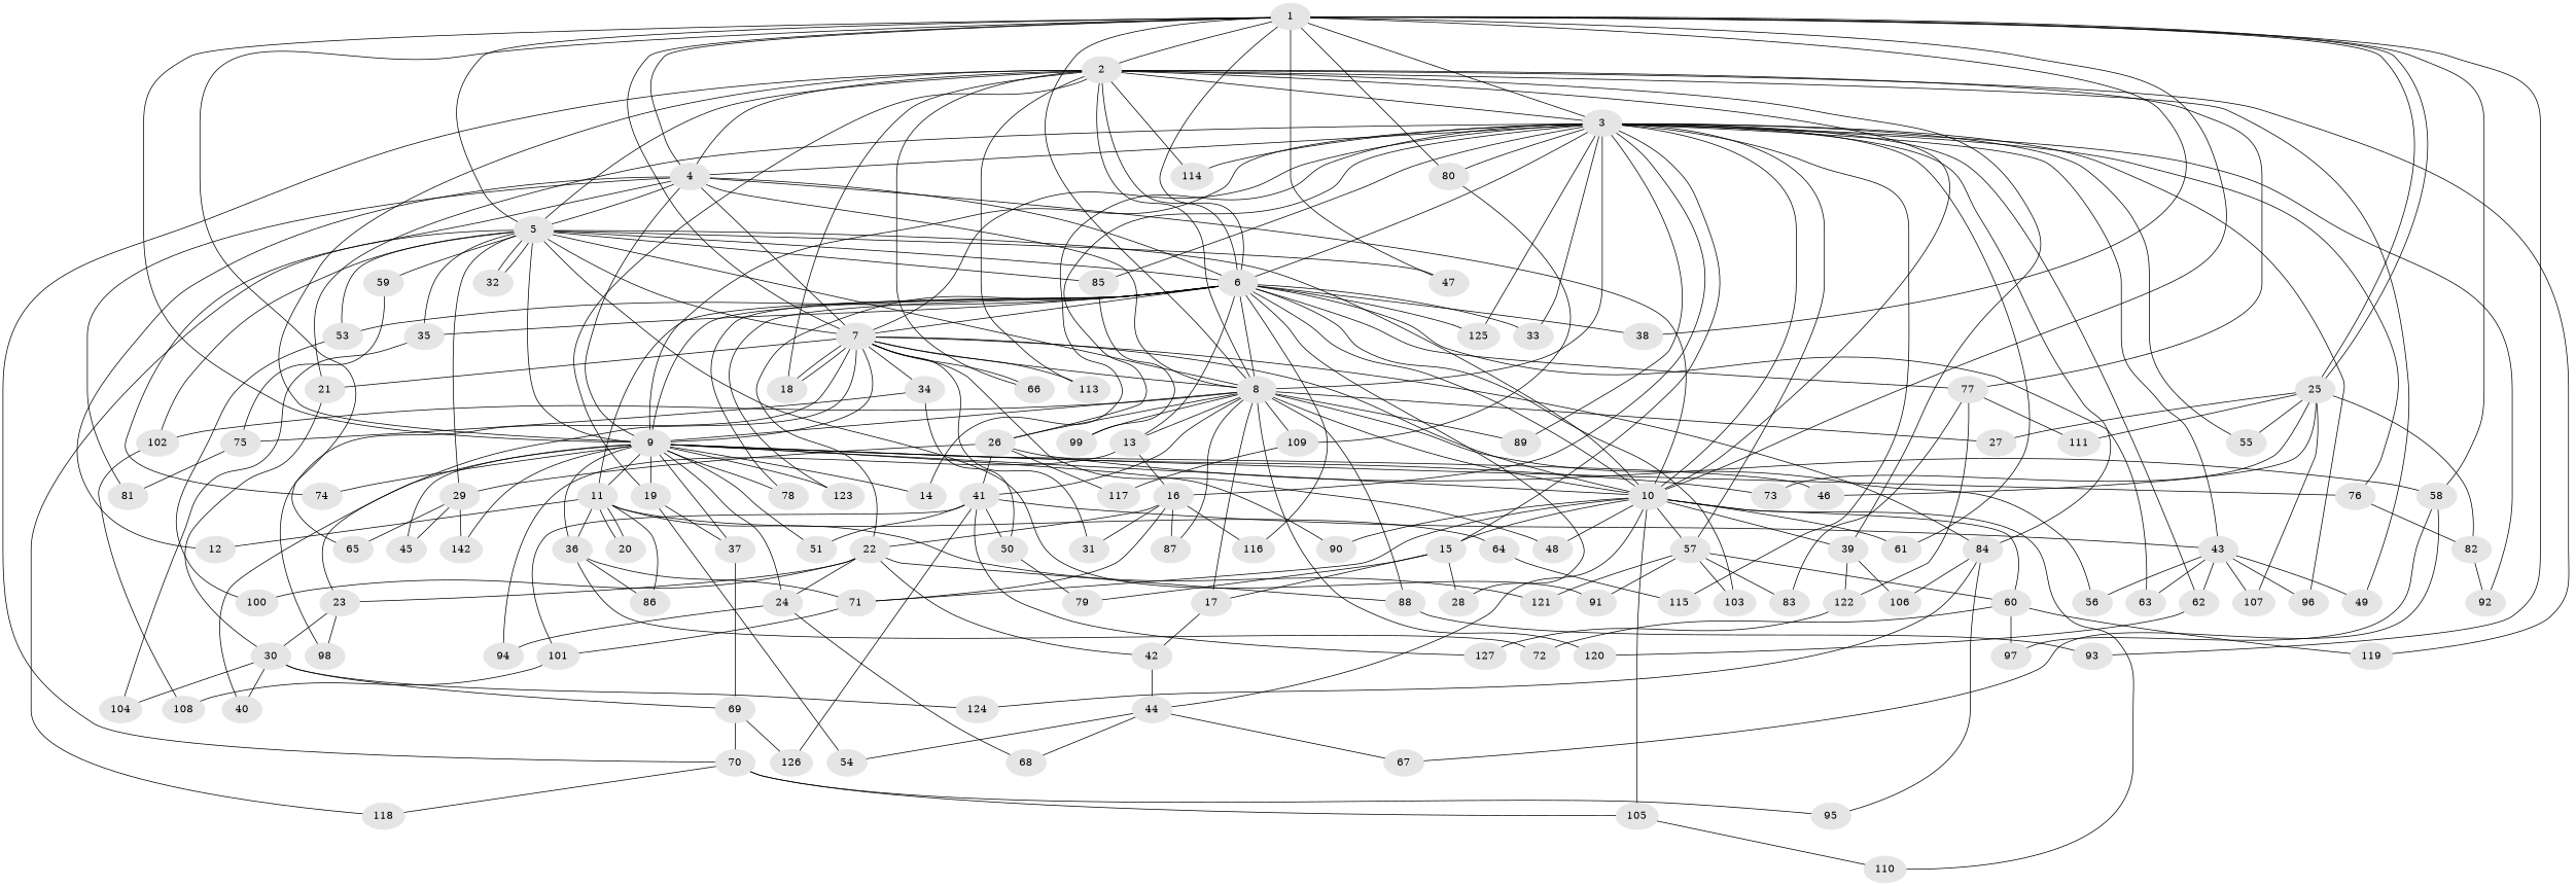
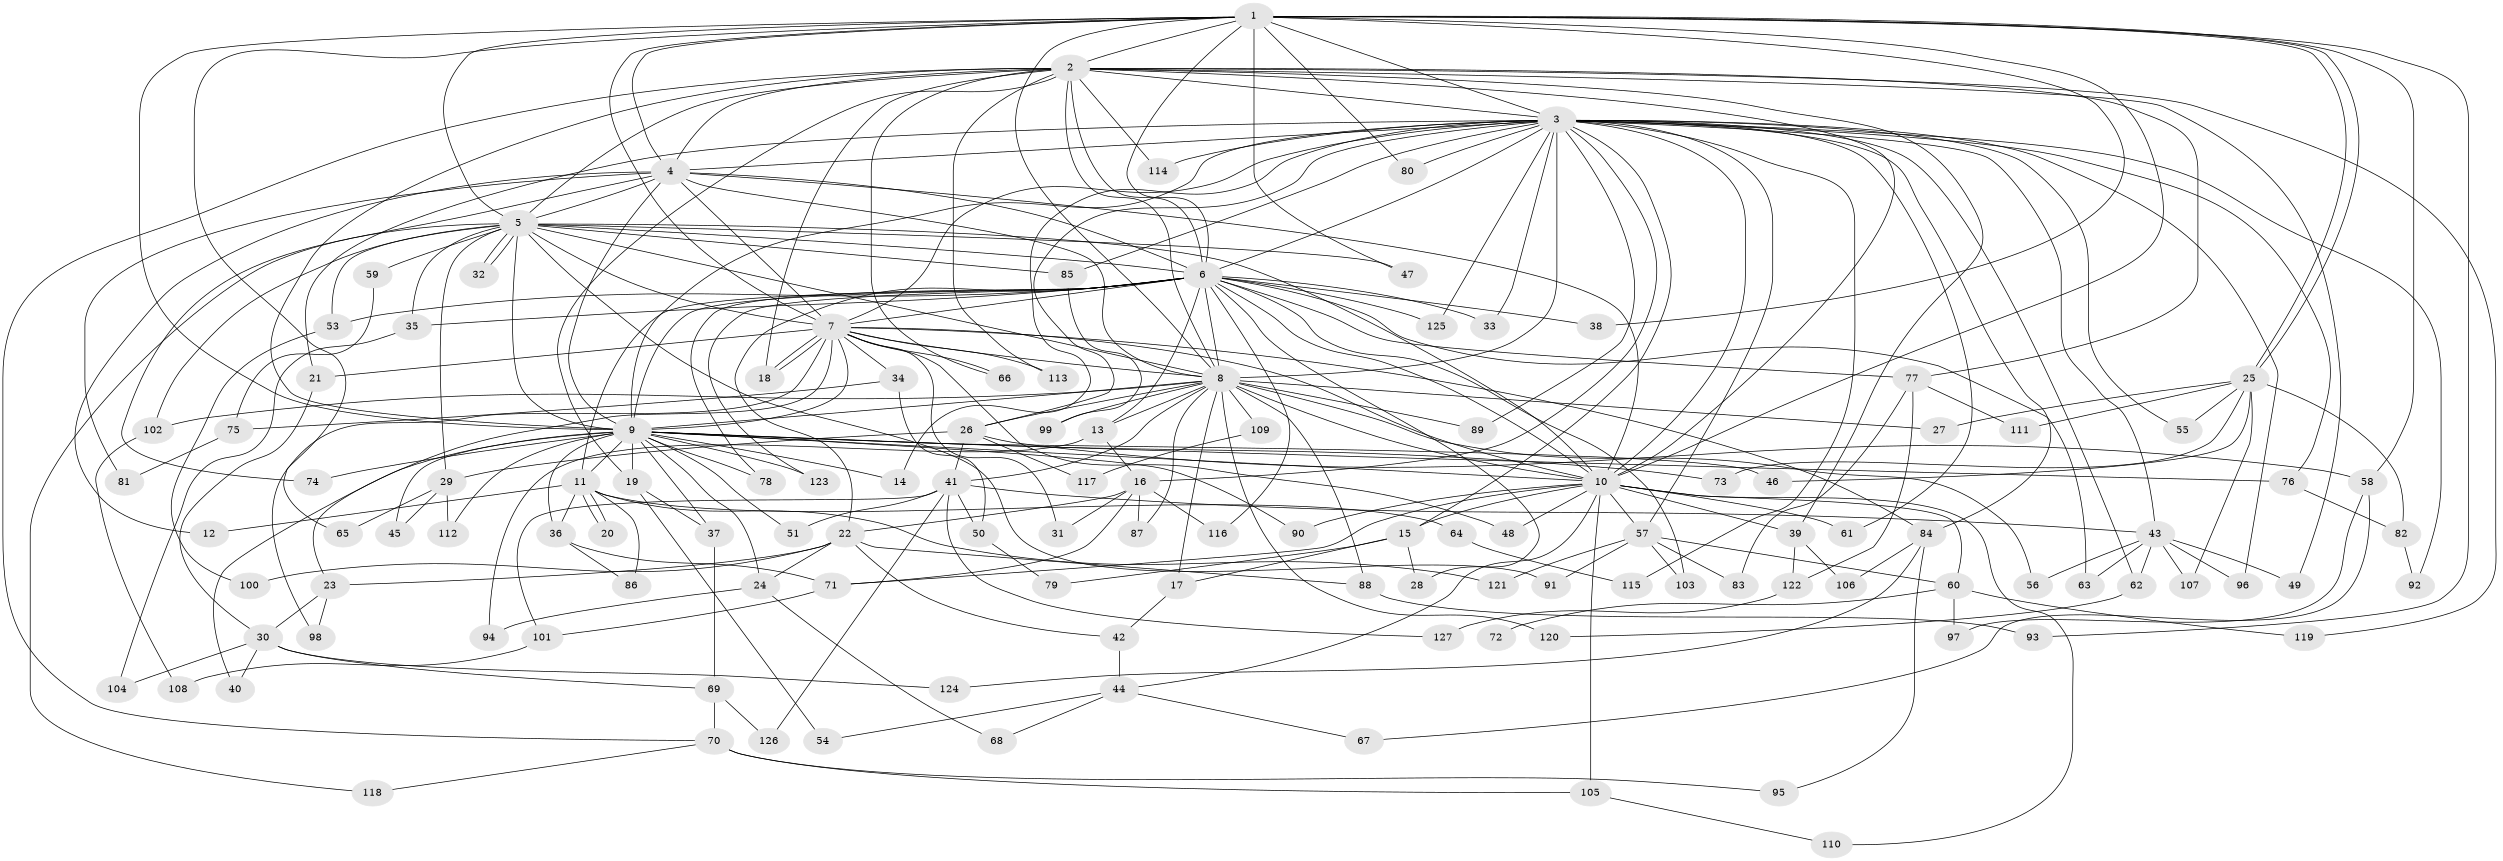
  graph {
    node [color=gray90 style=filled]
    1
    2
    3
    4
    5
    6
    7
    8
    9
    10
    25
    38
    47
    58
    65
    80
    93
    19
    39
    49
    66
    70
    77
    113
    114
    119
    18
    14
    15
    16
    21
    26
    33
    43
    55
    57
    61
    62
    76
    84
    85
    89
    92
    96
    115
    125
    12
    74
    81
    29
    32
    35
    53
    59
    91
    102
    118
    11
    13
    22
    28
    63
    78
    103
    116
    123
    23
    31
    34
    48
    98
    17
    27
    41
    56
    87
    88
    99
    109
    120
    24
    36
    37
    40
    45
    46
    51
    73
    90
-   112 [label=142]
+   112
    44
    60
    105
    110
    71
    82
    107
    111
    67
    97
    54
    106
    122
    95
    83
    79
    30
    117
    121
    124
    104
    100
    75
    108
    20
    64
    86
    94
    42
    50
    101
    126
    127
    68
    72
    69
    1 -- 2
    1 -- 3
    1 -- 4
    1 -- 5
    1 -- 6
    1 -- 7
    1 -- 8
    1 -- 9
    1 -- 10
    1 -- 25
    1 -- 25
    1 -- 38
    1 -- 47
    1 -- 58
    1 -- 65
    1 -- 80
    1 -- 93
    2 -- 3
    2 -- 4
    2 -- 5
    2 -- 6
    2 -- 8
    2 -- 9
    2 -- 10
    2 -- 19
    2 -- 39
    2 -- 49
    2 -- 66
    2 -- 70
    2 -- 77
    2 -- 113
    2 -- 114
    2 -- 119
    2 -- 18
    3 -- 4
    3 -- 6
    3 -- 7
    3 -- 8
    3 -- 9
    3 -- 10
    3 -- 80
    3 -- 114
    3 -- 14
    3 -- 15
    3 -- 16
    3 -- 21
    3 -- 26
    3 -- 33
    3 -- 43
    3 -- 55
    3 -- 57
    3 -- 61
    3 -- 62
    3 -- 76
    3 -- 84
    3 -- 85
    3 -- 89
    3 -- 92
    3 -- 96
    3 -- 115
    3 -- 125
    4 -- 5
    4 -- 6
    4 -- 7
    4 -- 8
    4 -- 9
    4 -- 10
    4 -- 12
    4 -- 74
    4 -- 81
    5 -- 6
    5 -- 7
    5 -- 8
    5 -- 9
    5 -- 10
    5 -- 47
    5 -- 85
    5 -- 29
    5 -- 32
    5 -- 32
    5 -- 35
    5 -- 53
    5 -- 59
    5 -- 91
    5 -- 102
    5 -- 118
    6 -- 7
    6 -- 8
    6 -- 9
    6 -- 10
    6 -- 38
    6 -- 77
    6 -- 33
    6 -- 125
    6 -- 35
    6 -- 53
    6 -- 11
    6 -- 13
    6 -- 22
    6 -- 28
    6 -- 63
    6 -- 78
    6 -- 103
    6 -- 116
    6 -- 123
    7 -- 8
    7 -- 9
    7 -- 10
    7 -- 66
    7 -- 113
    7 -- 18
    7 -- 18
    7 -- 21
    7 -- 84
    7 -- 23
    7 -- 31
    7 -- 34
    7 -- 48
    7 -- 98
    8 -- 9
    8 -- 10
    8 -- 26
    8 -- 89
    8 -- 102
    8 -- 13
    8 -- 17
    8 -- 27
    8 -- 41
    8 -- 56
    8 -- 87
    8 -- 88
    8 -- 99
    8 -- 109
    8 -- 120
    9 -- 10
    9 -- 19
    9 -- 14
    9 -- 76
    9 -- 74
    9 -- 11
    9 -- 78
    9 -- 123
    9 -- 24
    9 -- 36
    9 -- 37
    9 -- 40
    9 -- 45
    9 -- 46
    9 -- 51
    9 -- 73
    9 -- 90
    9 -- 112
    10 -- 39
    10 -- 15
    10 -- 57
    10 -- 61
    10 -- 48
    10 -- 90
    10 -- 44
    10 -- 60
    10 -- 105
    10 -- 110
    10 -- 71
    25 -- 55
    25 -- 27
    25 -- 46
    25 -- 73
    25 -- 82
    25 -- 107
    25 -- 111
    58 -- 67
    58 -- 97
-   80 -- 109
    19 -- 37
    19 -- 54
    39 -- 106
    39 -- 122
    70 -- 118
    70 -- 105
    70 -- 95
    77 -- 111
    77 -- 122
    77 -- 83
    15 -- 28
    15 -- 17
    15 -- 79
    16 -- 22
    16 -- 116
    16 -- 31
    16 -- 87
    16 -- 71
    21 -- 30
    26 -- 58
    26 -- 29
    26 -- 41
    26 -- 117
    43 -- 49
    43 -- 62
    43 -- 96
    43 -- 63
    43 -- 56
    43 -- 107
    57 -- 91
    57 -- 103
    57 -- 60
    57 -- 83
    57 -- 121
    62 -- 120
    76 -- 82
    84 -- 106
    84 -- 95
    84 -- 124
    85 -- 99
    29 -- 65
    29 -- 45
    29 -- 112
    35 -- 104
    53 -- 100
    59 -- 75
    102 -- 108
    11 -- 12
    11 -- 36
    11 -- 121
    11 -- 20
    11 -- 20
    11 -- 64
    11 -- 86
    13 -- 16
    13 -- 94
    22 -- 23
    22 -- 88
    22 -- 24
    22 -- 100
    22 -- 42
    23 -- 98
    23 -- 30
    34 -- 75
    34 -- 50
    17 -- 42
    41 -- 43
    41 -- 51
    41 -- 50
    41 -- 101
    41 -- 126
    41 -- 127
    88 -- 93
    109 -- 117
    24 -- 94
    24 -- 68
    36 -- 71
    36 -- 86
-   36 -- 72
    37 -- 69
    44 -- 67
    44 -- 54
    44 -- 68
    60 -- 119
    60 -- 97
    60 -- 72
    105 -- 110
    71 -- 101
    82 -- 92
    122 -- 127
    30 -- 40
    30 -- 124
    30 -- 104
    30 -- 69
    75 -- 81
    64 -- 115
    42 -- 44
    50 -- 79
    101 -- 108
    69 -- 70
    69 -- 126
  }
